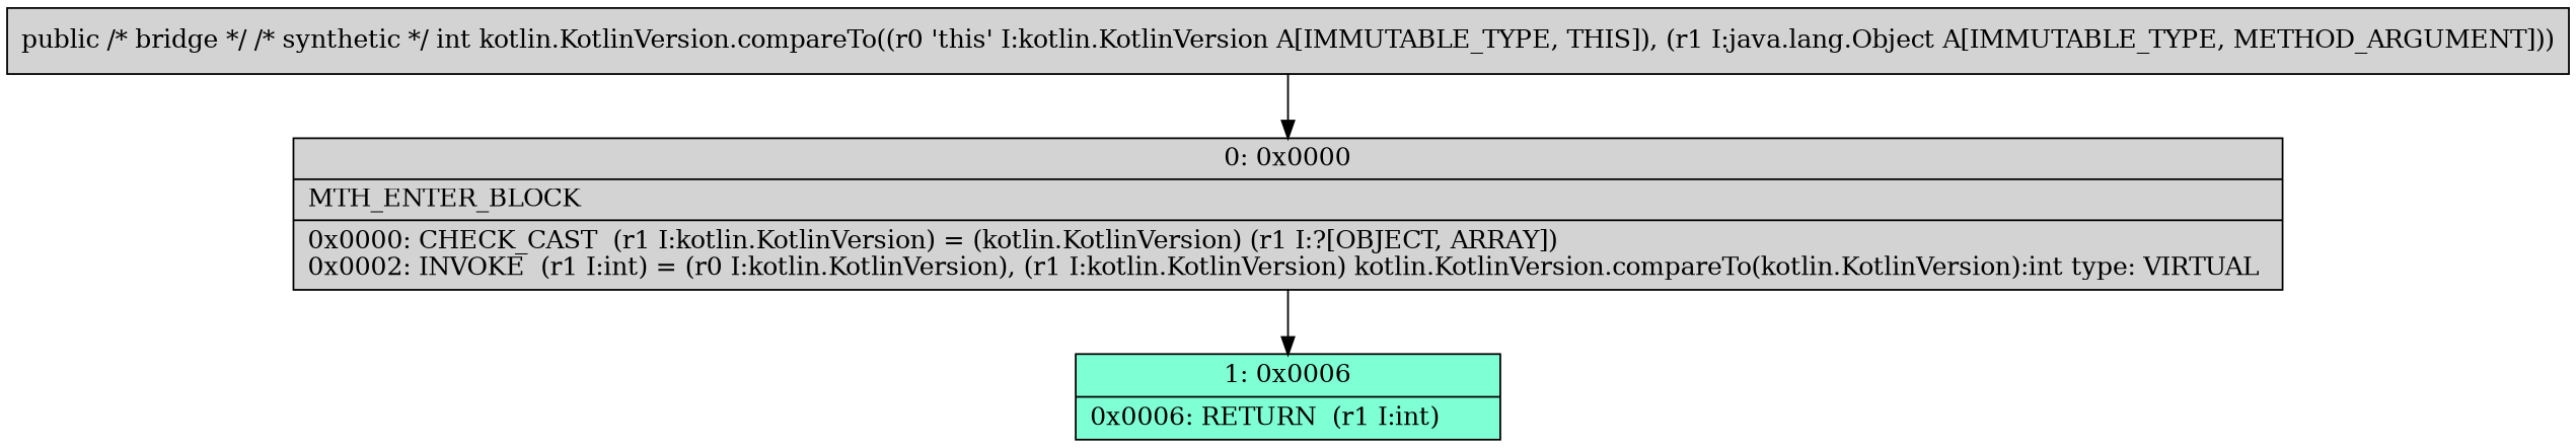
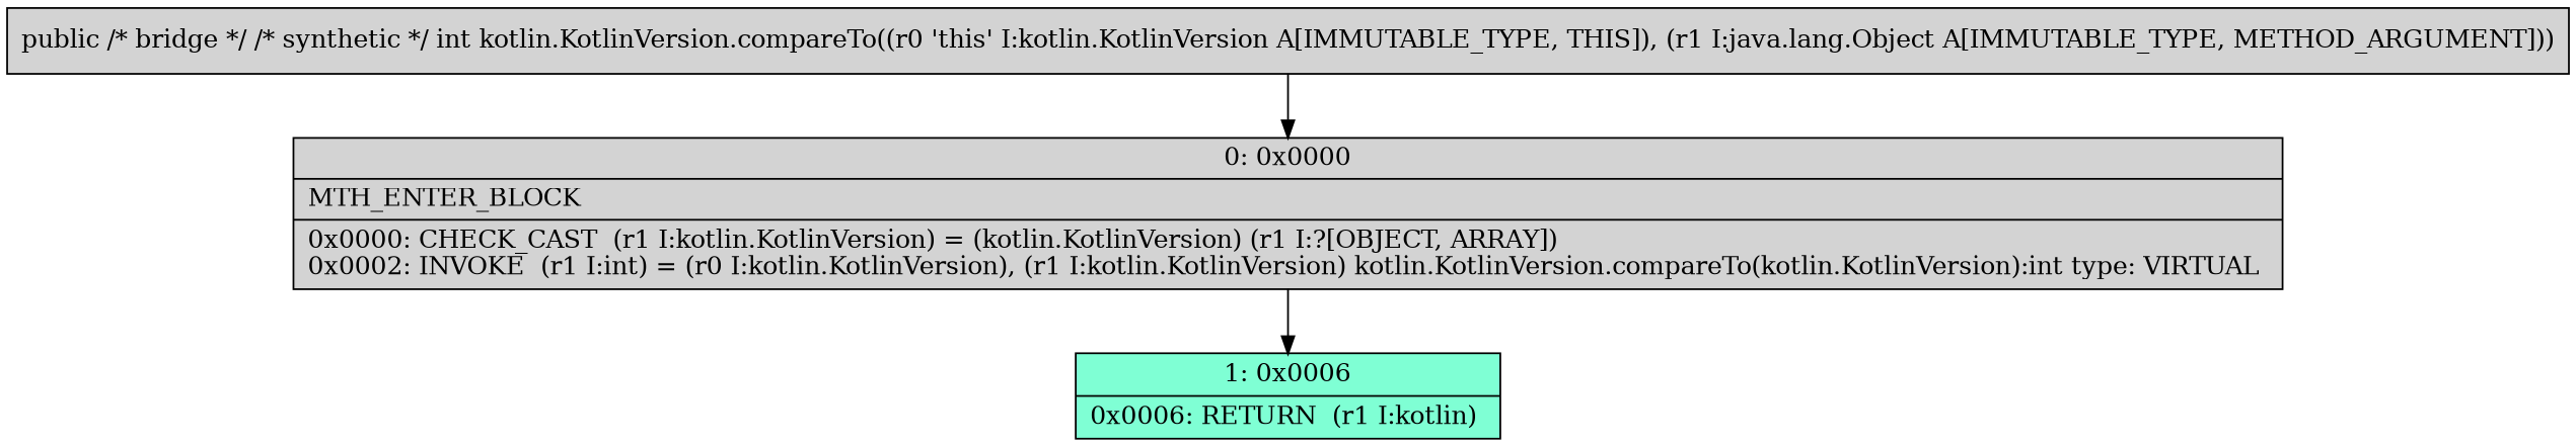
  digraph {
    node [shape=record style=filled fillcolor=lightgrey]
    n1 [label="{0\:\ 0x0000|MTH_ENTER_BLOCK\l|0x0000: CHECK_CAST  (r1 I:kotlin.KotlinVersion) = (kotlin.KotlinVersion) (r1 I:?[OBJECT, ARRAY]) \l0x0002: INVOKE  (r1 I:int) = (r0 I:kotlin.KotlinVersion), (r1 I:kotlin.KotlinVersion) kotlin.KotlinVersion.compareTo(kotlin.KotlinVersion):int type: VIRTUAL \l}"]
-   n2 [label="{1\:\ 0x0006|0x0006: RETURN  (r1 I:int) \l}" fillcolor=aquamarine]
+   n2 [label="{1\:\ 0x0006|0x0006: RETURN  (r1 I:kotlin) \l}" fillcolor=aquamarine]
    n3 [label="{public \/* bridge *\/ \/* synthetic *\/ int kotlin.KotlinVersion.compareTo((r0 'this' I:kotlin.KotlinVersion A[IMMUTABLE_TYPE, THIS]), (r1 I:java.lang.Object A[IMMUTABLE_TYPE, METHOD_ARGUMENT])) }"]
    n1 -> n2
    n3 -> n1
  }
